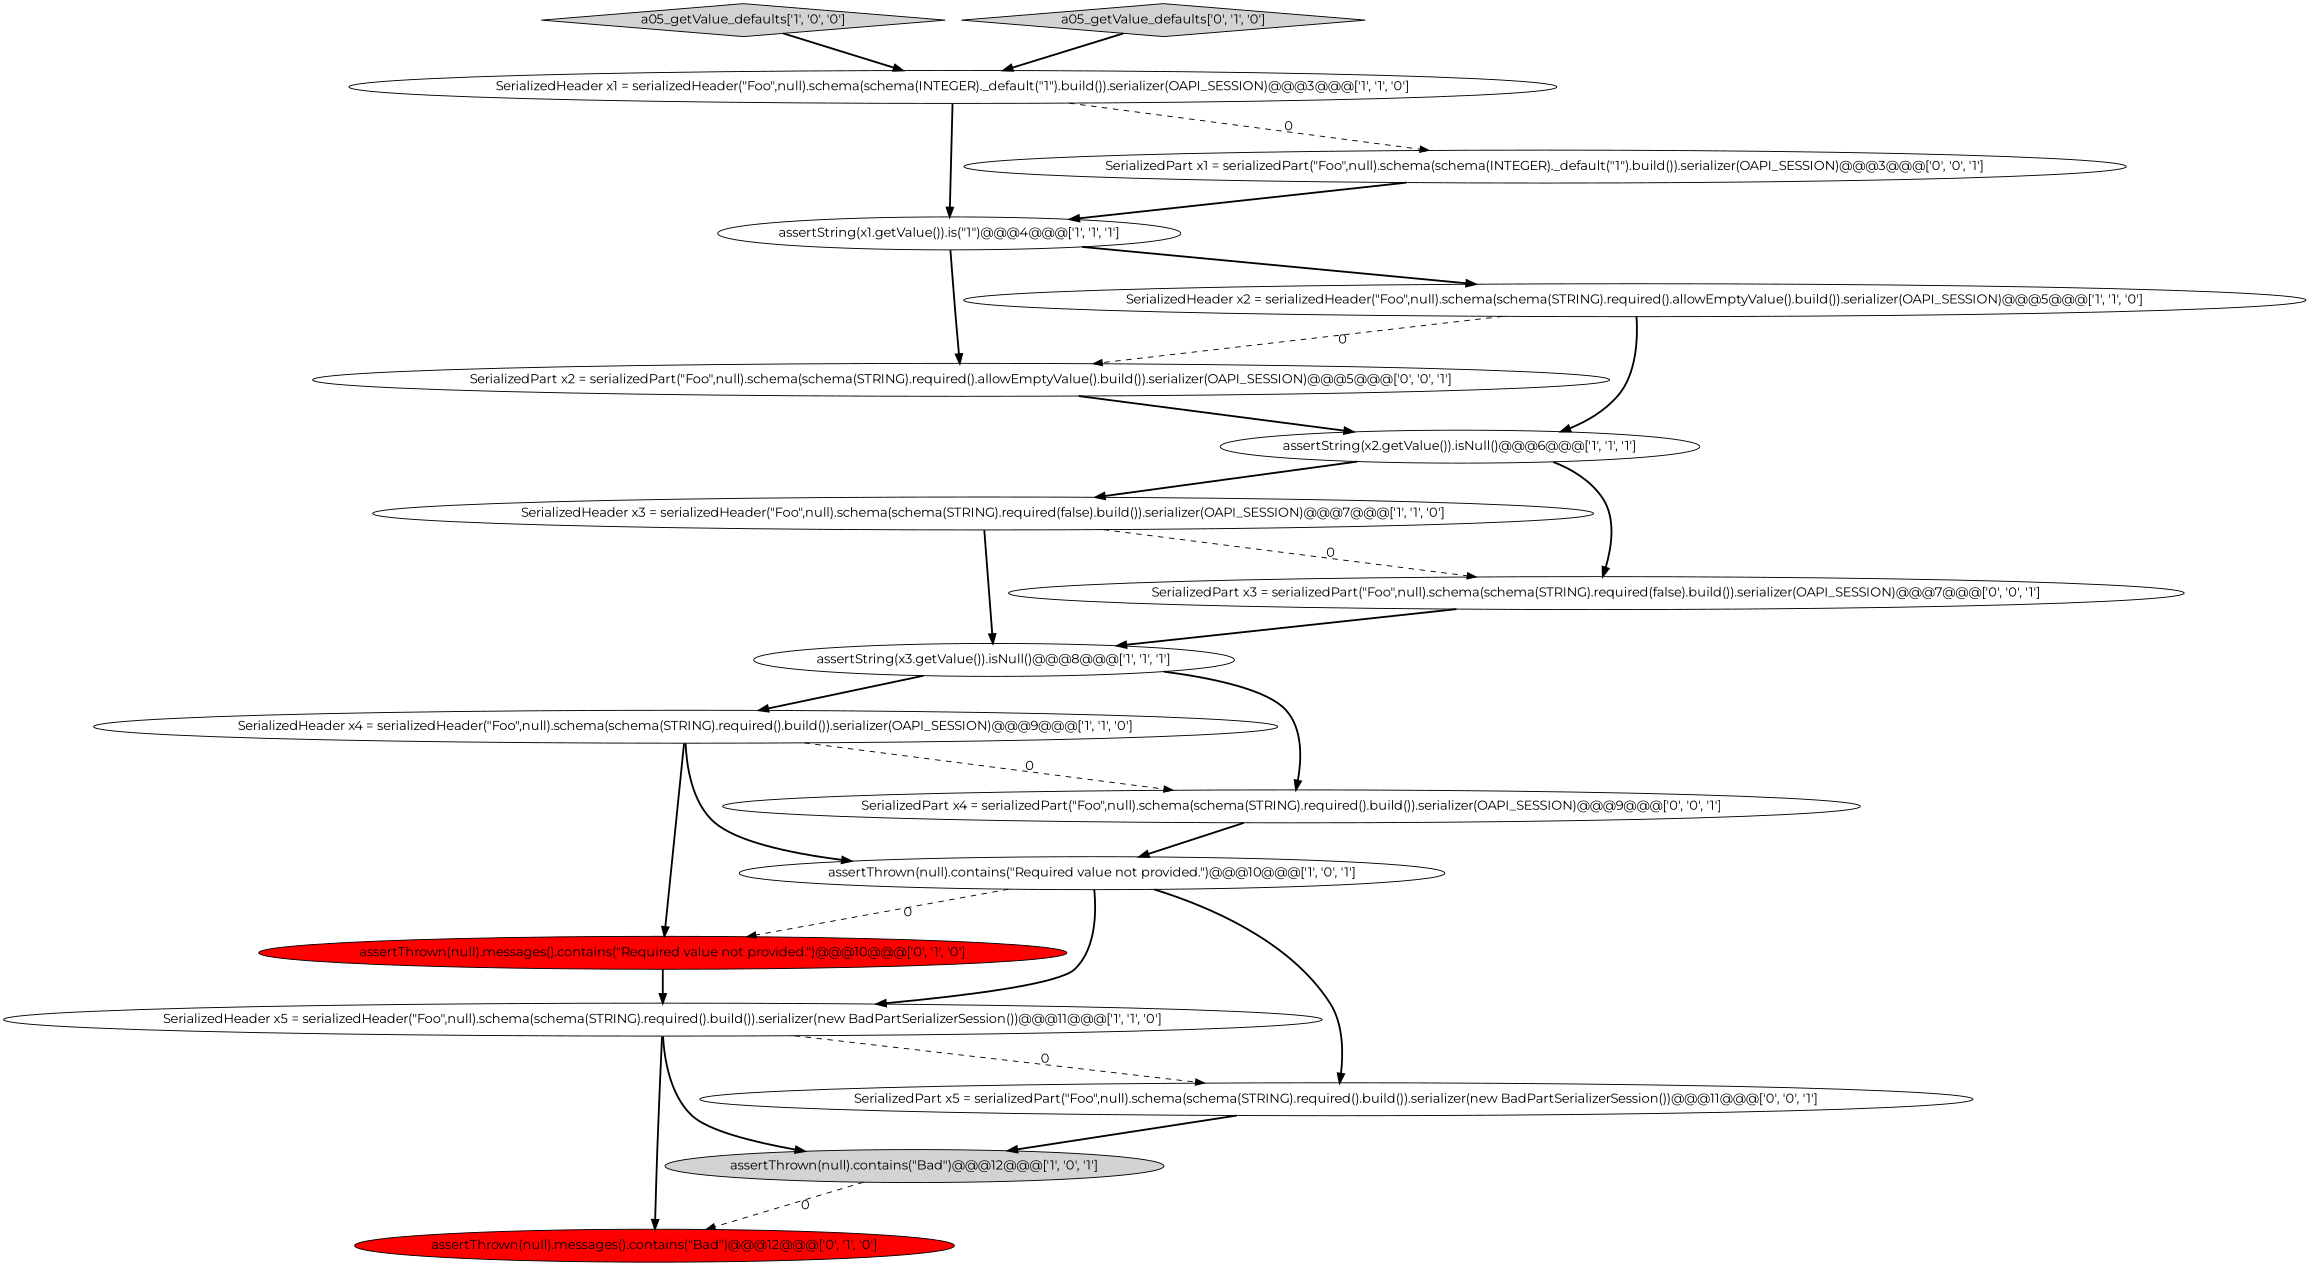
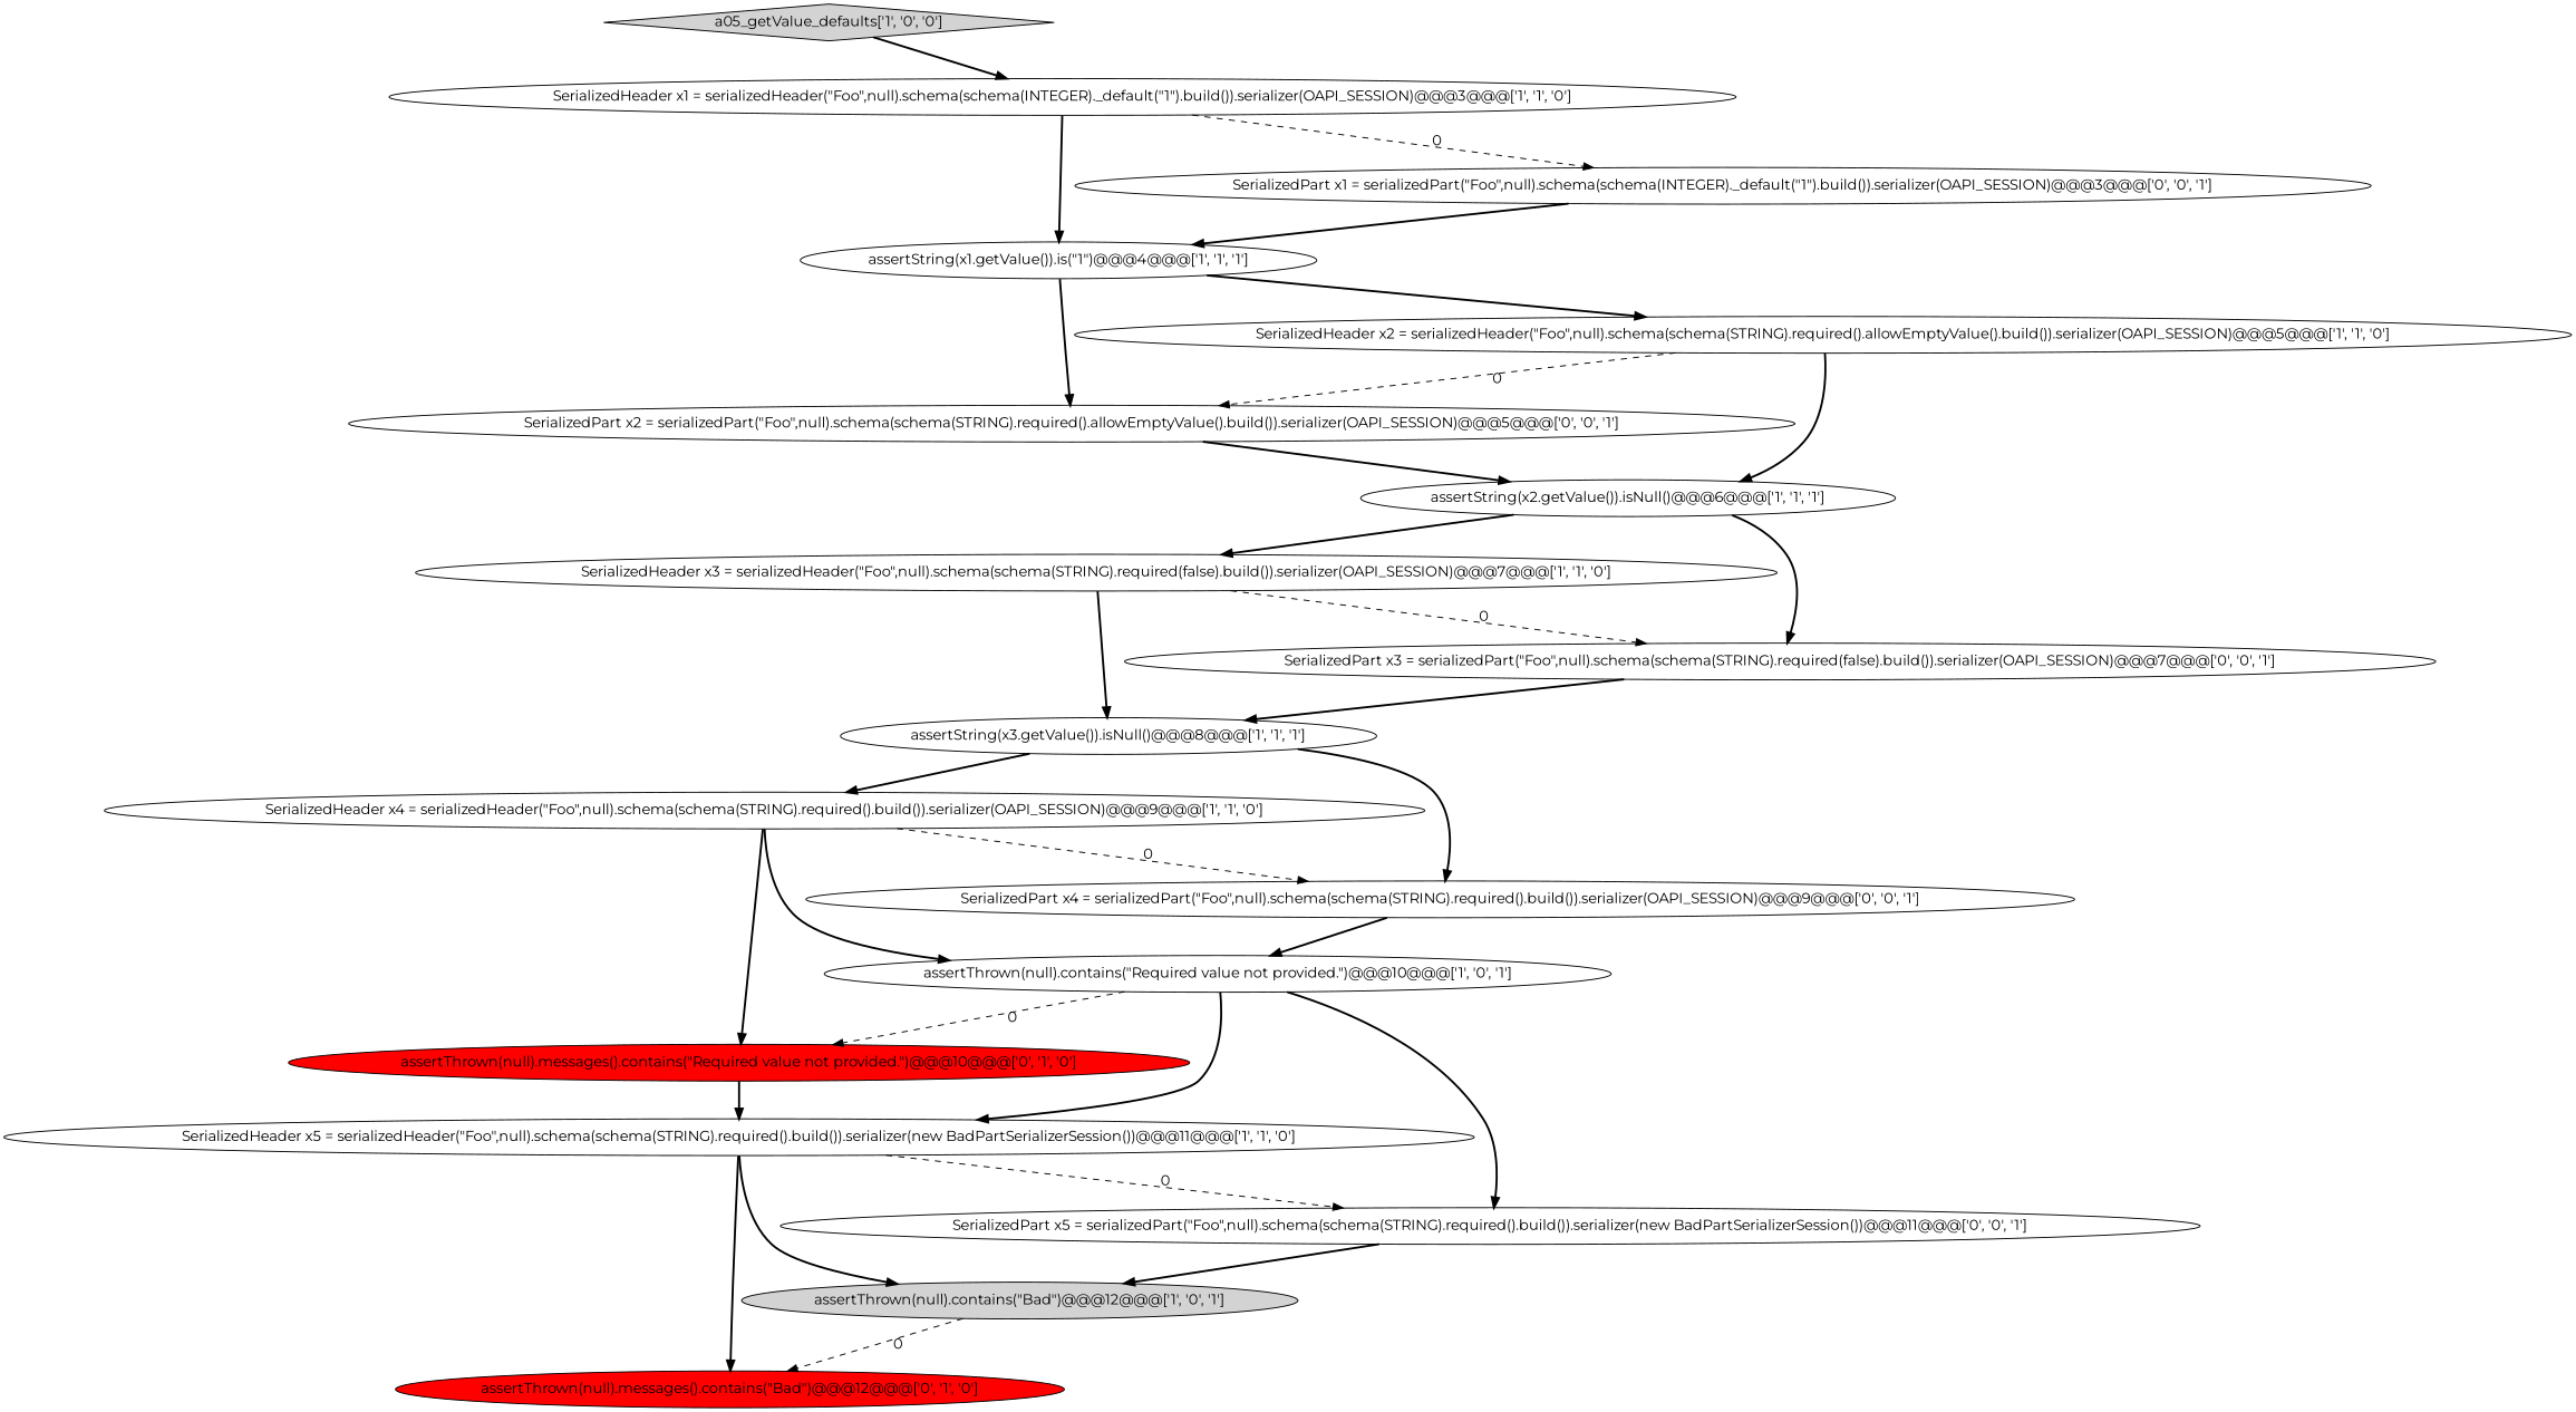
  digraph {
    fontname=Montserrat
    node [fillcolor=white fontname=Montserrat shape=ellipse style=filled]
    edge [fontname=Montserrat style=bold]
    n1 [fillcolor=lightgray label="a05_getValue_defaults['1', '0', '0']" shape=diamond]
    n2 [label="SerializedHeader x1 = serializedHeader(\"Foo\",null).schema(schema(INTEGER)._default(\"1\").build()).serializer(OAPI_SESSION)@@@3@@@['1', '1', '0']"]
    n3 [label="SerializedPart x1 = serializedPart(\"Foo\",null).schema(schema(INTEGER)._default(\"1\").build()).serializer(OAPI_SESSION)@@@3@@@['0', '0', '1']"]
    n4 [label="assertString(x1.getValue()).is(\"1\")@@@4@@@['1', '1', '1']"]
    n5 [label="SerializedHeader x4 = serializedHeader(\"Foo\",null).schema(schema(STRING).required().build()).serializer(OAPI_SESSION)@@@9@@@['1', '1', '0']"]
    n6 [fillcolor=red label="assertThrown(null).messages().contains(\"Required value not provided.\")@@@10@@@['0', '1', '0']"]
    n7 [label="assertThrown(null).contains(\"Required value not provided.\")@@@10@@@['1', '0', '1']"]
    n8 [label="SerializedPart x4 = serializedPart(\"Foo\",null).schema(schema(STRING).required().build()).serializer(OAPI_SESSION)@@@9@@@['0', '0', '1']"]
    n9 [label="SerializedHeader x5 = serializedHeader(\"Foo\",null).schema(schema(STRING).required().build()).serializer(new BadPartSerializerSession())@@@11@@@['1', '1', '0']"]
    n10 [label="SerializedPart x5 = serializedPart(\"Foo\",null).schema(schema(STRING).required().build()).serializer(new BadPartSerializerSession())@@@11@@@['0', '0', '1']"]
    n11 [fillcolor=red label="assertThrown(null).messages().contains(\"Bad\")@@@12@@@['0', '1', '0']"]
    n12 [label="SerializedHeader x3 = serializedHeader(\"Foo\",null).schema(schema(STRING).required(false).build()).serializer(OAPI_SESSION)@@@7@@@['1', '1', '0']"]
    n13 [label="assertString(x3.getValue()).isNull()@@@8@@@['1', '1', '1']"]
    n14 [label="SerializedPart x3 = serializedPart(\"Foo\",null).schema(schema(STRING).required(false).build()).serializer(OAPI_SESSION)@@@7@@@['0', '0', '1']"]
-   n15 [fillcolor=lightgray label="a05_getValue_defaults['0', '1', '0']" shape=diamond]
    n16 [fillcolor=lightgray label="assertThrown(null).contains(\"Bad\")@@@12@@@['1', '0', '1']"]
    n17 [label="SerializedPart x2 = serializedPart(\"Foo\",null).schema(schema(STRING).required().allowEmptyValue().build()).serializer(OAPI_SESSION)@@@5@@@['0', '0', '1']"]
    n18 [label="assertString(x2.getValue()).isNull()@@@6@@@['1', '1', '1']"]
    n19 [label="SerializedHeader x2 = serializedHeader(\"Foo\",null).schema(schema(STRING).required().allowEmptyValue().build()).serializer(OAPI_SESSION)@@@5@@@['1', '1', '0']"]
    n1 -> n2
    n2 -> n3 [label=0 style=dashed]
    n2 -> n4
    n3 -> n4
    n4 -> n17
    n4 -> n19
    n5 -> n6
    n5 -> n7
    n5 -> n8 [label=0 style=dashed]
    n6 -> n9
    n7 -> n6 [label=0 style=dashed]
    n7 -> n9
    n7 -> n10
    n8 -> n7
    n9 -> n10 [label=0 style=dashed]
    n9 -> n11
    n9 -> n16
    n10 -> n16
    n12 -> n13
    n12 -> n14 [label=0 style=dashed]
    n13 -> n5
    n13 -> n8
    n14 -> n13
-   n15 -> n2
    n16 -> n11 [label=0 style=dashed]
    n17 -> n18
    n18 -> n12
    n18 -> n14
    n19 -> n17 [label=0 style=dashed]
    n19 -> n18
  }
